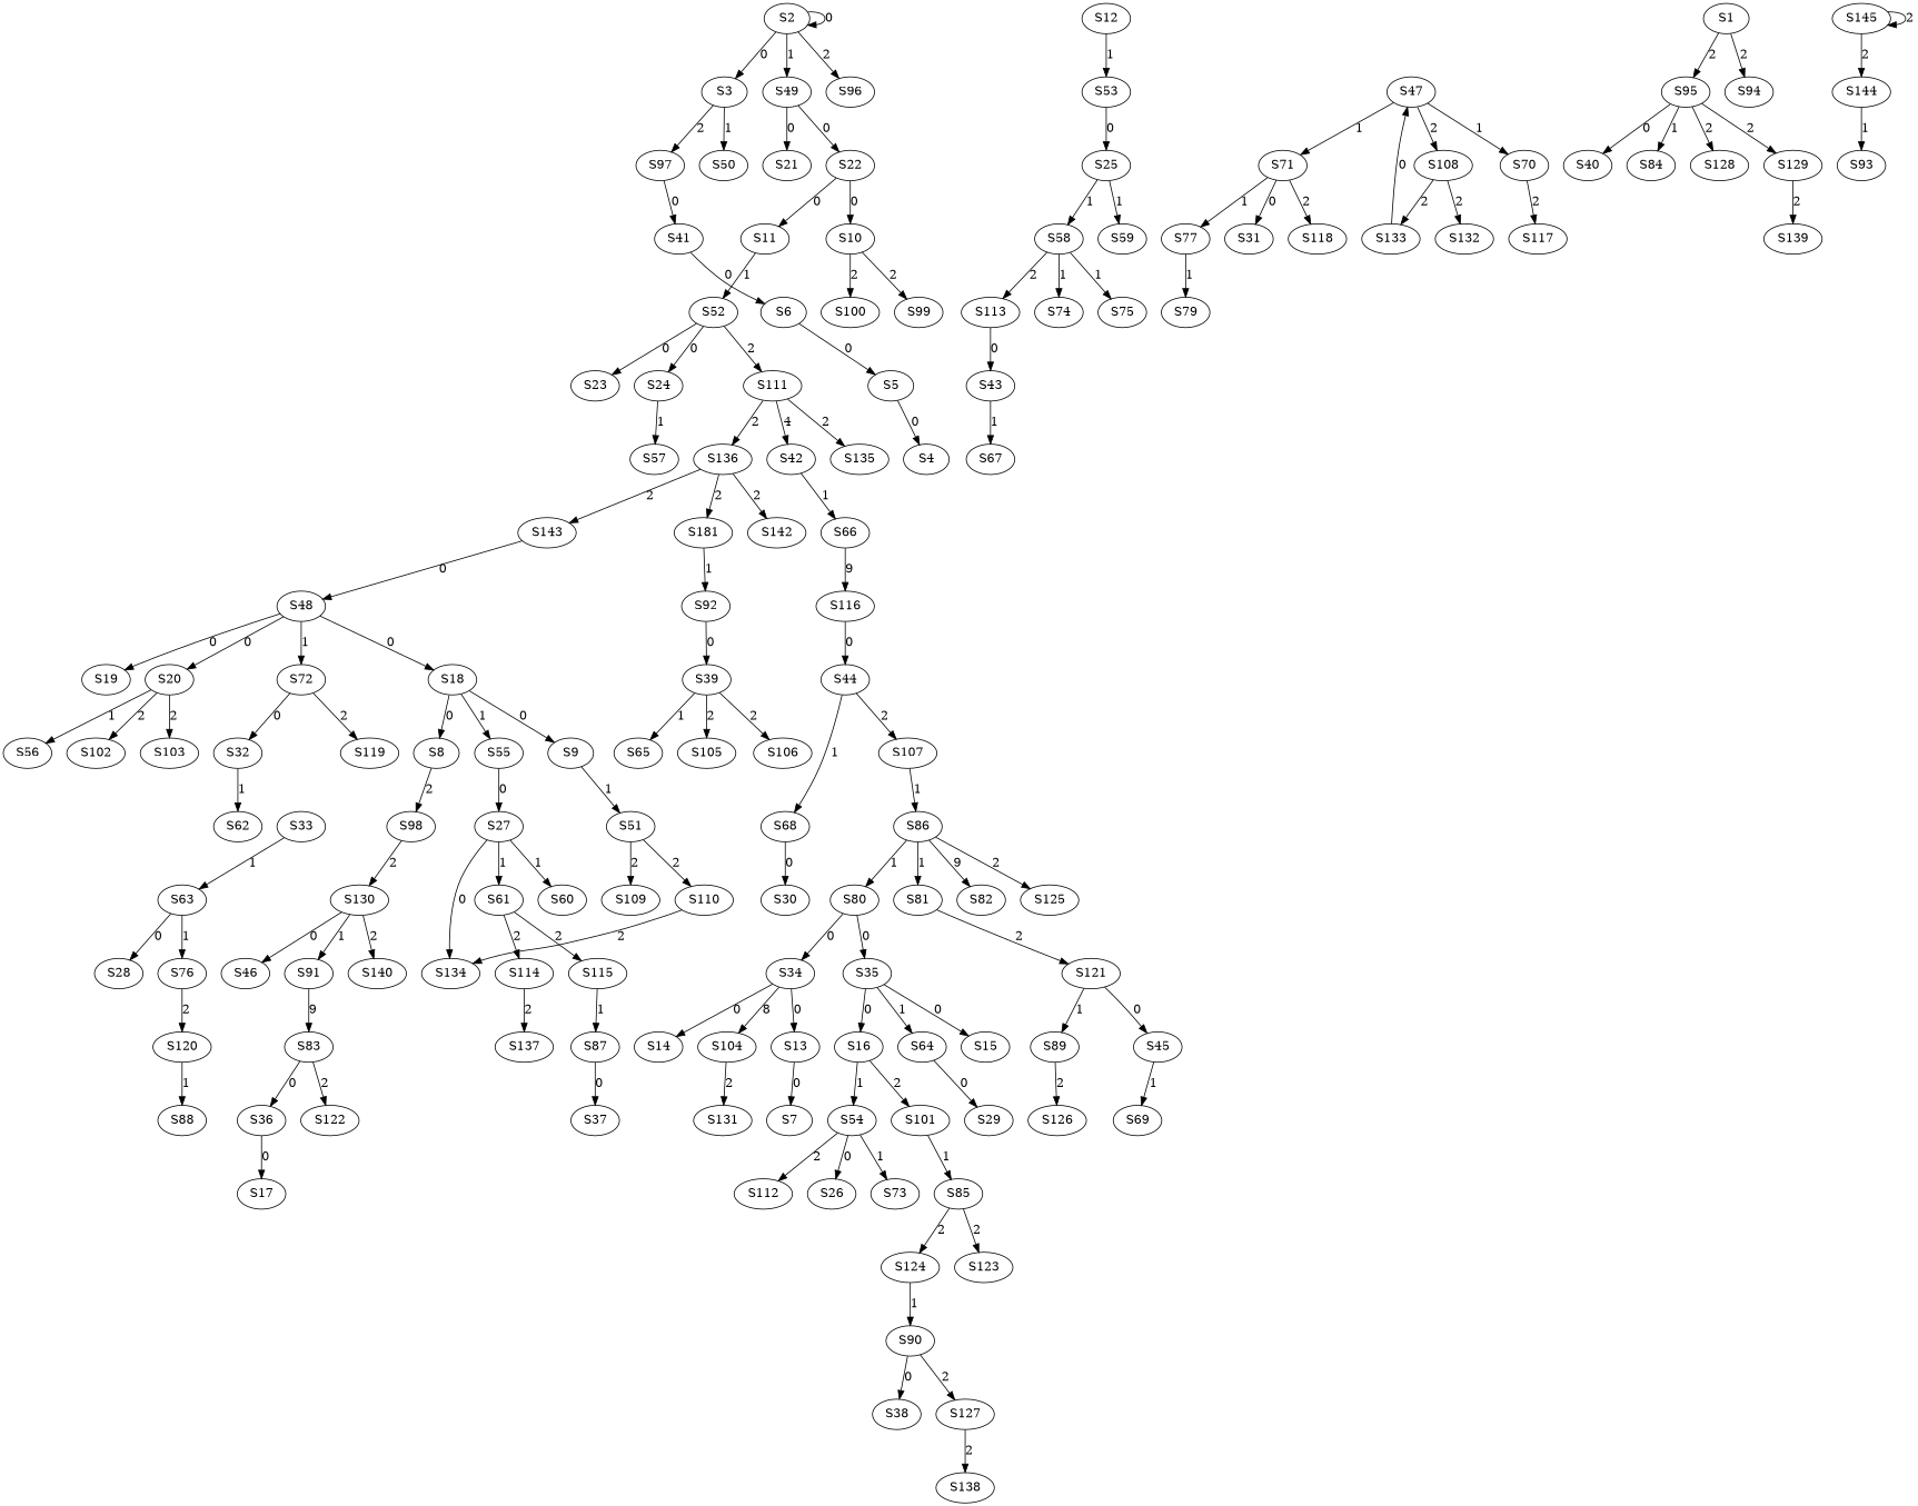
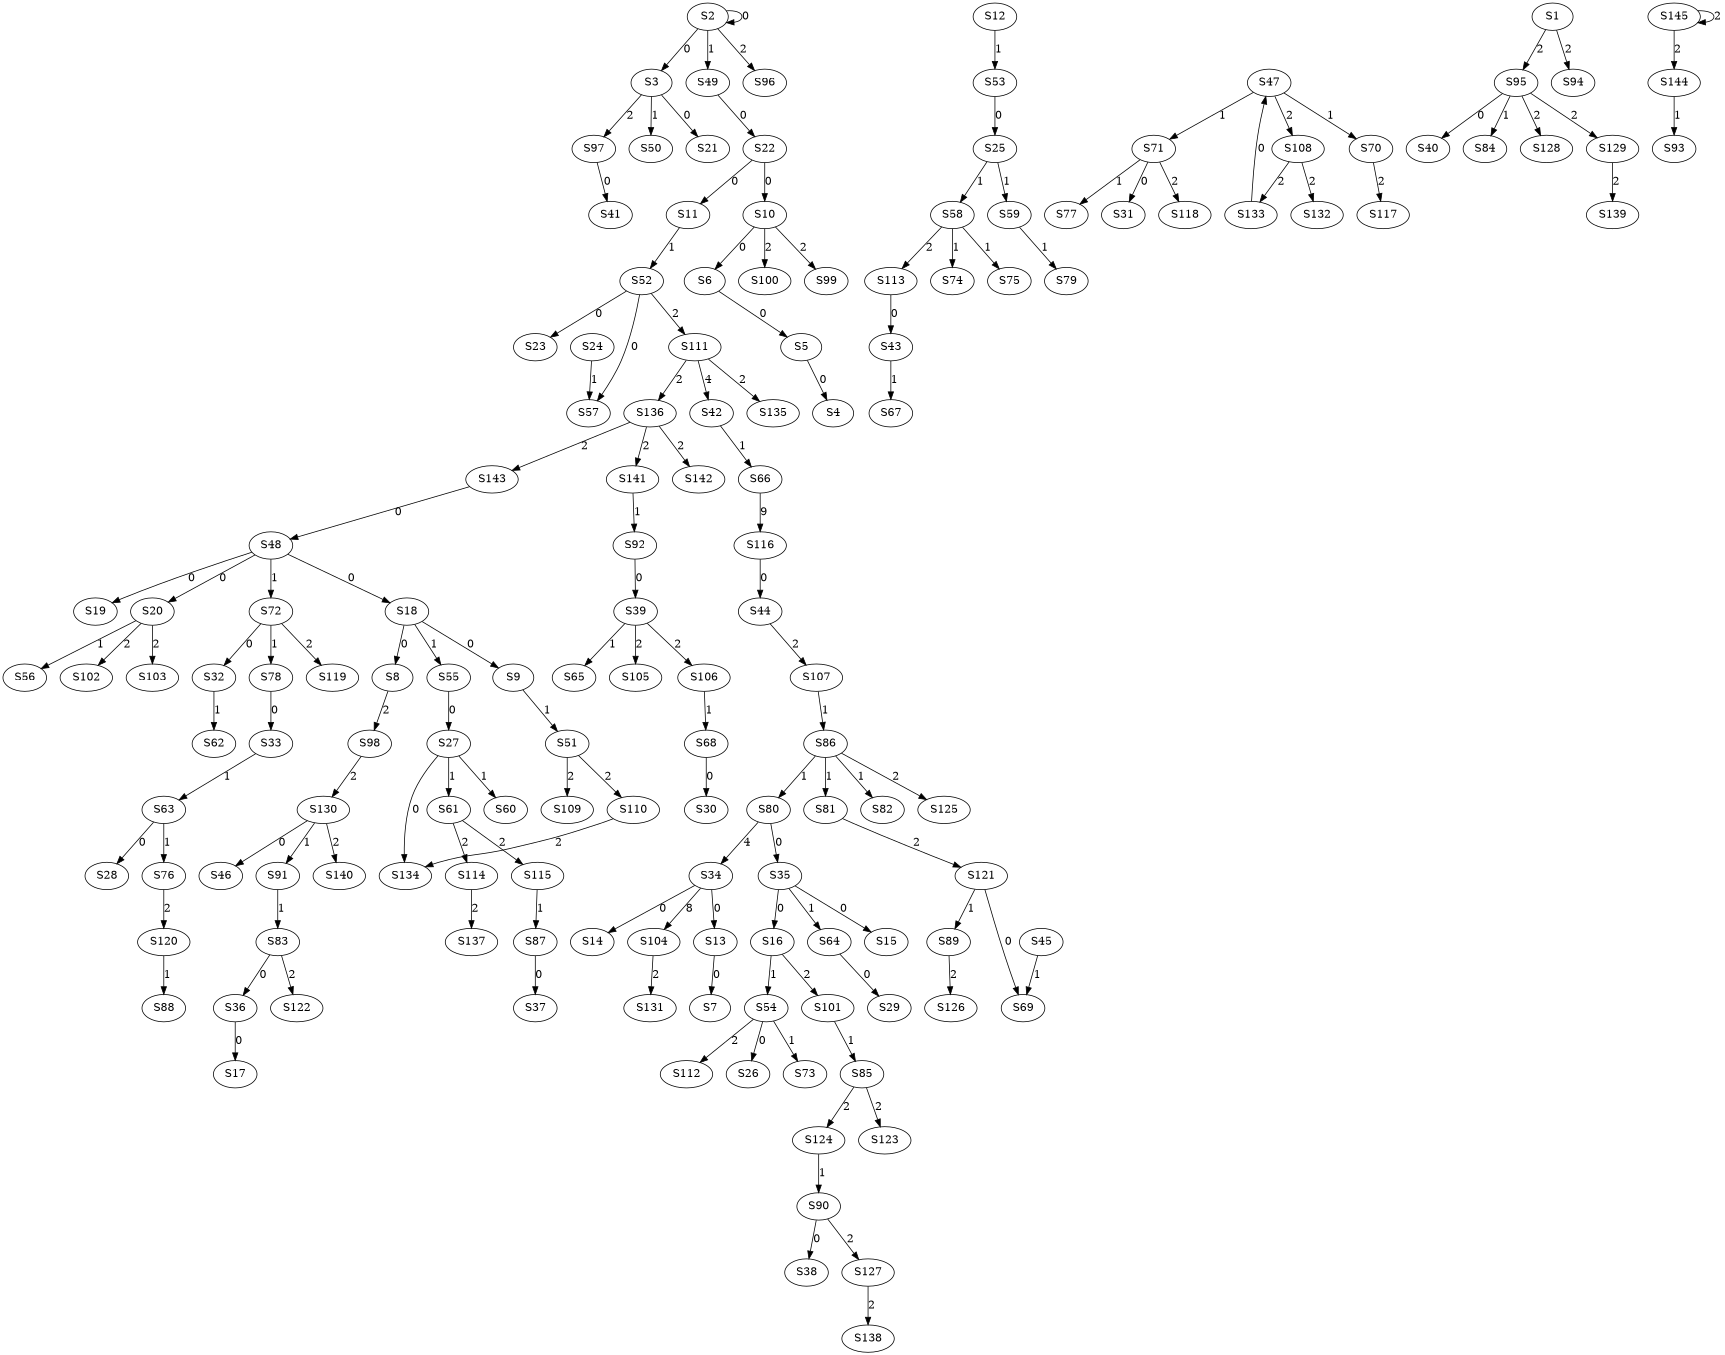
  strict digraph {
    S2
    S3
    S49
    S96
    S97
    S50
    S22
    S21
    S41
    S5
    S4
    S6
    S10
    S99
    S100
    S13
    S7
    S18
    S8
    S9
    S55
    S98
    S51
    S27
    S130
    S109
    S110
    S11
    S52
    S23
    S24
    S111
    S60
    S61
    S134
    S12
    S53
    S115
    S114
    S25
    S34
    S14
    S104
    S131
    S35
    S15
    S16
    S64
    S54
    S101
    S29
    S26
    S73
    S112
    S85
    S36
    S17
    S48
    S19
    S20
    S72
    S56
    S102
    S103
    S32
+   S78
    S119
    S57
    S42
    S135
    S136
    S58
    S59
    S113
    S74
    S75
    S63
    S28
    S76
    S120
    S68
    S30
    S71
    S31
    S77
    S118
    S79
    S62
    S33
    S80
    S83
    S122
    S87
    S37
    S90
    S38
    S127
    S138
    S92
    S39
    S65
    S105
    S106
    S95
    S40
    S84
    S128
    S129
    S139
    S66
    S143
-   S141 [label=S181]
+   S141
    S142
    S116
    S43
    S67
    S44
    S107
    S86
    S121
    S45
    S89
    S69
    S126
    S46
    S91
    S140
    S133
    S47
    S70
    S108
    S117
    S132
    S137
    S88
    S81
    S82
    S125
    S124
    S123
    S144
    S93
    S1
    S94
    S145
    S2 -> S2 [label=0]
    S2 -> S3 [label=0]
    S2 -> S49 [label=1]
    S2 -> S96 [label=2]
    S3 -> S97 [label=2]
    S3 -> S50 [label=1]
    S49 -> S22 [label=0]
-   S49 -> S21 [label=0]
+   S3 -> S21 [label=0]
    S97 -> S41 [label=0]
    S22 -> S10 [label=0]
    S22 -> S11 [label=0]
    S5 -> S4 [label=0]
    S6 -> S5 [label=0]
-   S41 -> S6 [label=0]
+   S10 -> S6 [label=0]
    S10 -> S99 [label=2]
    S10 -> S100 [label=2]
    S13 -> S7 [label=0]
    S18 -> S8 [label=0]
    S18 -> S9 [label=0]
    S18 -> S55 [label=1]
    S8 -> S98 [label=2]
    S9 -> S51 [label=1]
    S55 -> S27 [label=0]
    S98 -> S130 [label=2]
    S51 -> S109 [label=2]
    S51 -> S110 [label=2]
    S27 -> S60 [label=1]
    S27 -> S61 [label=1]
    S27 -> S134 [label=0]
    S130 -> S46 [label=0]
    S130 -> S91 [label=1]
    S130 -> S140 [label=2]
    S110 -> S134 [label=2]
    S11 -> S52 [label=1]
    S52 -> S23 [label=0]
-   S52 -> S24 [label=0]
+   S52 -> S57 [label=0]
    S52 -> S111 [label=2]
    S24 -> S57 [label=1]
    S111 -> S42 [label=4]
    S111 -> S135 [label=2]
    S111 -> S136 [label=2]
    S61 -> S115 [label=2]
    S61 -> S114 [label=2]
    S12 -> S53 [label=1]
    S53 -> S25 [label=0]
    S115 -> S87 [label=1]
    S114 -> S137 [label=2]
    S25 -> S58 [label=1]
    S25 -> S59 [label=1]
    S34 -> S13 [label=0]
    S34 -> S14 [label=0]
    S34 -> S104 [label=8]
    S104 -> S131 [label=2]
    S35 -> S15 [label=0]
    S35 -> S16 [label=0]
    S35 -> S64 [label=1]
    S16 -> S54 [label=1]
    S16 -> S101 [label=2]
    S64 -> S29 [label=0]
    S54 -> S26 [label=0]
    S54 -> S73 [label=1]
    S54 -> S112 [label=2]
    S101 -> S85 [label=1]
    S85 -> S124 [label=2]
    S85 -> S123 [label=2]
    S36 -> S17 [label=0]
    S48 -> S18 [label=0]
    S48 -> S19 [label=0]
    S48 -> S20 [label=0]
    S48 -> S72 [label=1]
    S20 -> S56 [label=1]
    S20 -> S102 [label=2]
    S20 -> S103 [label=2]
    S72 -> S32 [label=0]
+   S72 -> S78 [label=1]
    S72 -> S119 [label=2]
    S32 -> S62 [label=1]
+   S78 -> S33 [label=0]
    S42 -> S66 [label=1]
    S136 -> S143 [label=2]
    S136 -> S141 [label=2]
    S136 -> S142 [label=2]
    S58 -> S113 [label=2]
    S58 -> S74 [label=1]
    S58 -> S75 [label=1]
    S113 -> S43 [label=0]
    S63 -> S28 [label=0]
    S63 -> S76 [label=1]
    S76 -> S120 [label=2]
    S120 -> S88 [label=1]
    S68 -> S30 [label=0]
    S71 -> S31 [label=0]
    S71 -> S77 [label=1]
    S71 -> S118 [label=2]
-   S77 -> S79 [label=1]
+   S59 -> S79 [label=1]
    S33 -> S63 [label=1]
-   S80 -> S34 [label=0]
+   S80 -> S34 [label=4]
    S80 -> S35 [label=0]
    S83 -> S36 [label=0]
    S83 -> S122 [label=2]
    S87 -> S37 [label=0]
    S90 -> S38 [label=0]
    S90 -> S127 [label=2]
    S127 -> S138 [label=2]
    S92 -> S39 [label=0]
    S39 -> S65 [label=1]
    S39 -> S105 [label=2]
    S39 -> S106 [label=2]
    S95 -> S40 [label=0]
    S95 -> S84 [label=1]
    S95 -> S128 [label=2]
    S95 -> S129 [label=2]
    S129 -> S139 [label=2]
    S66 -> S116 [label=9]
    S143 -> S48 [label=0]
    S141 -> S92 [label=1]
    S116 -> S44 [label=0]
    S43 -> S67 [label=1]
-   S44 -> S68 [label=1]
+   S106 -> S68 [label=1]
    S44 -> S107 [label=2]
    S107 -> S86 [label=1]
    S86 -> S80 [label=1]
    S86 -> S81 [label=1]
-   S86 -> S82 [label=9]
+   S86 -> S82 [label=1]
    S86 -> S125 [label=2]
-   S121 -> S45 [label=0]
+   S121 -> S69 [label=0]
    S121 -> S89 [label=1]
    S45 -> S69 [label=1]
    S89 -> S126 [label=2]
-   S91 -> S83 [label=9]
+   S91 -> S83 [label=1]
    S133 -> S47 [label=0]
    S47 -> S71 [label=1]
    S47 -> S70 [label=1]
    S47 -> S108 [label=2]
    S70 -> S117 [label=2]
    S108 -> S133 [label=2]
    S108 -> S132 [label=2]
    S81 -> S121 [label=2]
    S124 -> S90 [label=1]
    S144 -> S93 [label=1]
    S1 -> S95 [label=2]
    S1 -> S94 [label=2]
    S145 -> S144 [label=2]
    S145 -> S145 [label=2]
  }
